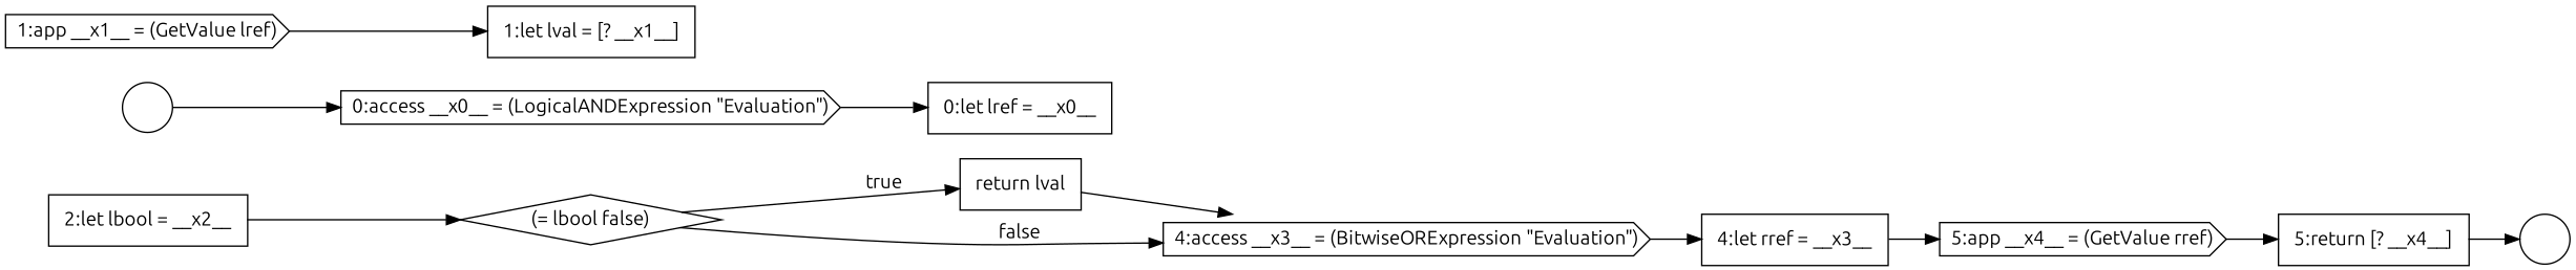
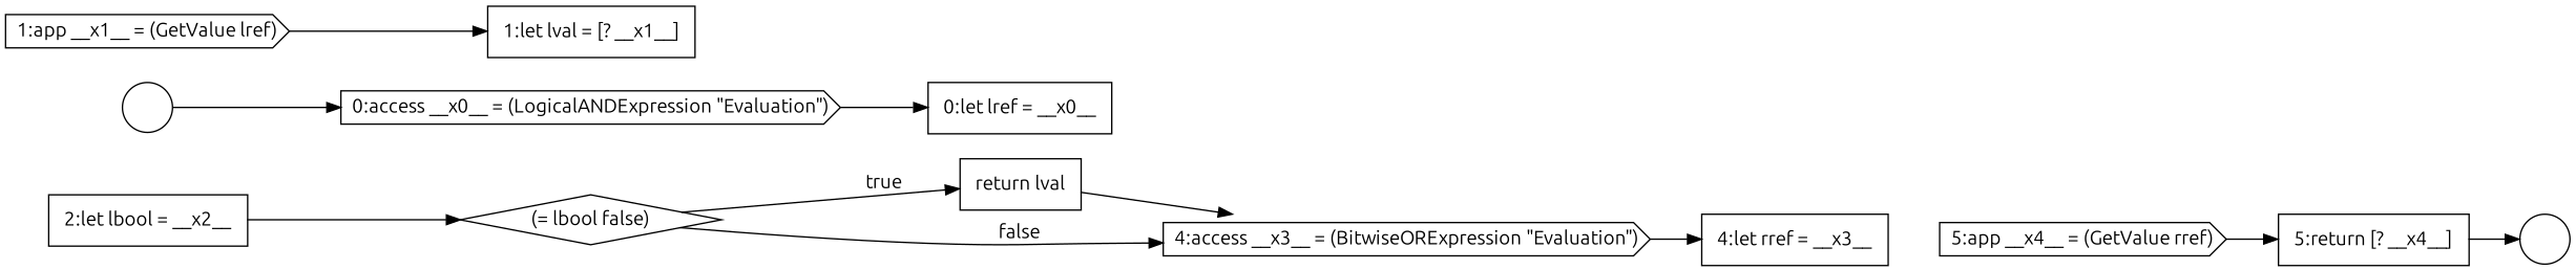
  digraph {
    fontname=Ubuntu
    rankdir=LR
    node [color=black fillcolor=white fontname=Ubuntu shape=none style=filled]
    edge [color=black fontname=Ubuntu]
    n1 [label=<<font color="black">(= lbool false)</font>> shape=diamond]
    n2 [label=<<font color="black">     <table border="0" cellborder="1" cellspacing="0" cellpadding="10">       <tr><td align="left">return lval</td></tr>     </table>   </font>> margin=0]
    n3 [label=<<font color="black">4:access __x3__ = (BitwiseORExpression &quot;Evaluation&quot;)</font>> shape=cds]
    n4 [label=<<font color="black">     <table border="0" cellborder="1" cellspacing="0" cellpadding="10">       <tr><td align="left">4:let rref = __x3__</td></tr>     </table>   </font>> margin=0]
    n5 [label=<<font color="black">0:access __x0__ = (LogicalANDExpression &quot;Evaluation&quot;)</font>> shape=cds]
    n6 [label=<<font color="black">     <table border="0" cellborder="1" cellspacing="0" cellpadding="10">       <tr><td align="left">0:let lref = __x0__</td></tr>     </table>   </font>> margin=0]
    n7 [label=<<font color="black">     <table border="0" cellborder="1" cellspacing="0" cellpadding="10">       <tr><td align="left">1:let lval = [? __x1__]</td></tr>     </table>   </font>> margin=0]
    n8 [label=" " shape=circle]
    n9 [label=<<font color="black">5:app __x4__ = (GetValue rref)</font>> shape=cds]
    n10 [label=<<font color="black">     <table border="0" cellborder="1" cellspacing="0" cellpadding="10">       <tr><td align="left">5:return [? __x4__]</td></tr>     </table>   </font>> margin=0]
    n11 [label=" " shape=circle]
    n12 [label=<<font color="black">     <table border="0" cellborder="1" cellspacing="0" cellpadding="10">       <tr><td align="left">2:let lbool = __x2__</td></tr>     </table>   </font>> margin=0]
    n13 [label=<<font color="black">1:app __x1__ = (GetValue lref)</font>> shape=cds]
    n1 -> n2 [label=<<font color="black">true</font>>]
    n1 -> n3 [label=<<font color="black">false</font>>]
    n2 -> n3
    n3 -> n4
-   n4 -> n9
    n5 -> n6
    n9 -> n10
    n10 -> n8
    n11 -> n5
    n12 -> n1
    n13 -> n7
  }
